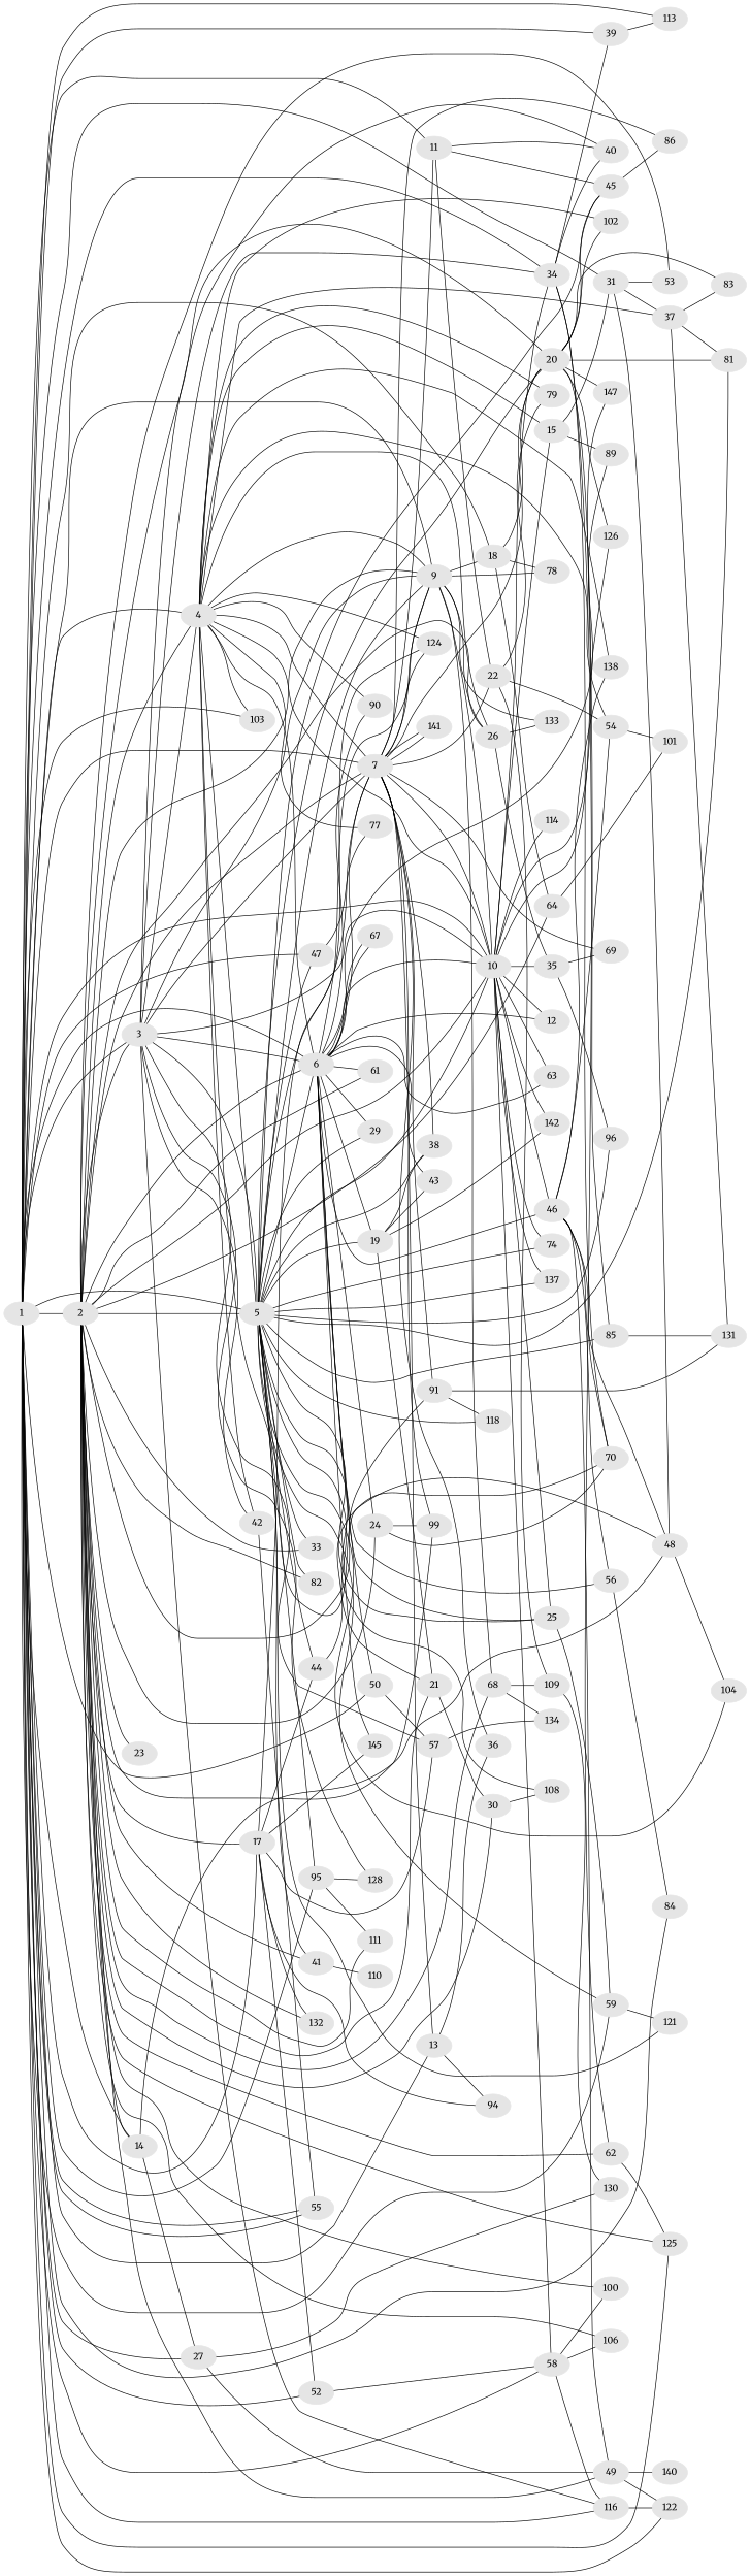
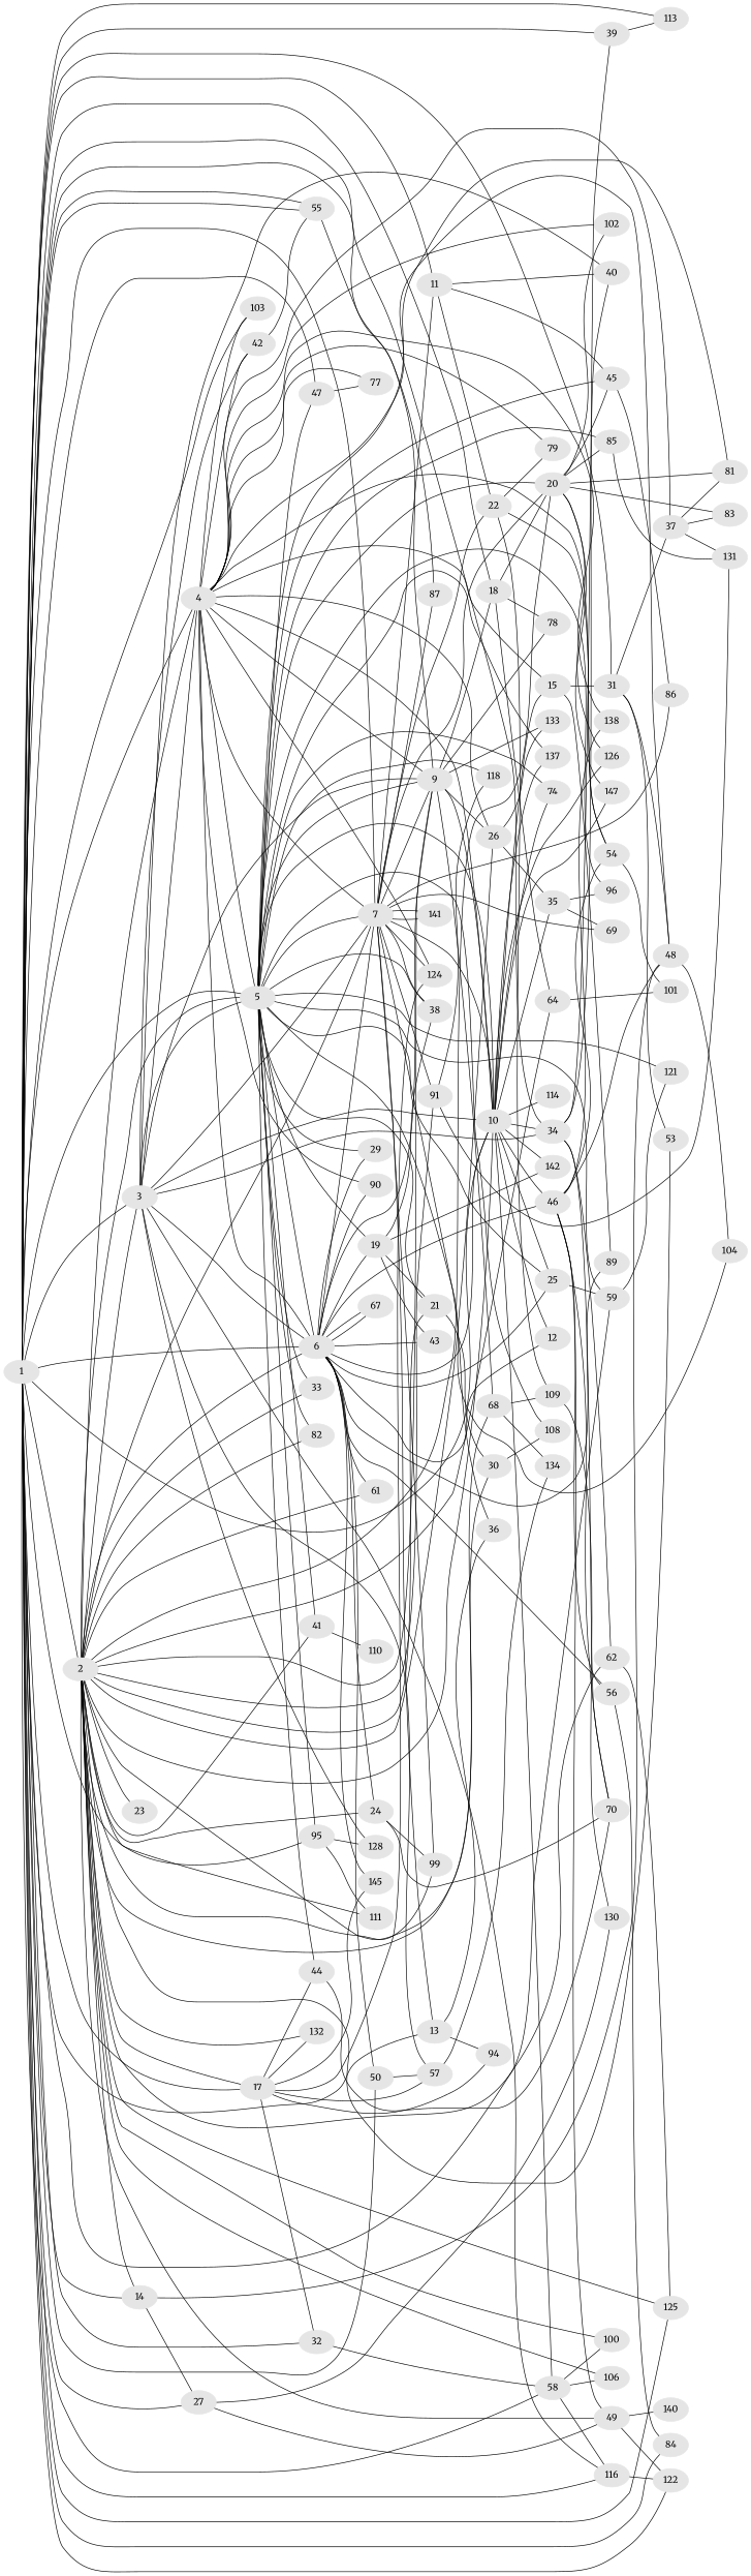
  graph {
    fontname=Merriweather
    rankdir=LR
    node [color=gray90 fontname=Merriweather style=filled]
    edge [fontname=Merriweather]
    1 [super="+28"]
    2 [super="+8"]
    3 [super="+60"]
    4 [super="+143"]
    5 [super="+16"]
    6 [super="+139"]
    7 [super="+115"]
    9 [super="+129"]
    10 [super="+66"]
    11
    13
    14
    17 [super="+92"]
    18 [super="+88"]
    27
    31 [super="+80"]
-   32 [label=52]
+   32
    34 [super="+51"]
    39
    47
    50
    55 [super="+112"]
    58 [super="+117"]
    59 [super="+65"]
    84
    95
    103
    113
    116 [super="+127"]
    122 [super="+146"]
    125
    20 [super="+52"]
    21 [super="+135"]
    23
    24
    26 [super="+97"]
    30
    33
    41 [super="+98"]
    49 [super="+120"]
    53
    61
    62
    64 [super="+105"]
    68
    82
    91
    99 [super="+119"]
    100
    106
    111
    132
    40 [super="+72"]
    42
    57
    128
    15
    37
    48 [super="+76"]
    54 [super="+93"]
    77
    79
    90
    102
    124 [super="+144"]
    138
    19 [super="+71"]
    29
    38 [super="+73"]
    44
    45 [super="+75"]
    74
    81 [super="+136"]
    85 [super="+148"]
    96
    104
    108
    118
    121
    137
    25
    12
    43
    46 [super="+107"]
    56
-   63
    67
    89
    145
    22
    36
    69
    86
+   87
    141
    78
    133
    114
    35
    126
    142
    147
    94
    130
    70 [super="+123"]
    83
    110
    140
    101
    109
    134
    131
    1 -- 2 [weight=2]
    1 -- 3
    1 -- 4
    1 -- 5
    1 -- 6
    1 -- 7 [weight=2]
    1 -- 9
    1 -- 10 [weight=2]
    1 -- 11
    1 -- 13
    1 -- 14
    1 -- 17 [weight=2]
    1 -- 18
    1 -- 27
    1 -- 31
    1 -- 32
    1 -- 34
    1 -- 39
    1 -- 47
    1 -- 50
    1 -- 55
    1 -- 55
    1 -- 58
    1 -- 59
    1 -- 84
    1 -- 95
    1 -- 103
    1 -- 113
    1 -- 116
    1 -- 122
    1 -- 125
    2 -- 3 [weight=2]
    2 -- 4 [weight=2]
    2 -- 5 [weight=3]
    2 -- 6 [weight=3]
    2 -- 7 [weight=2]
    2 -- 9 [weight=2]
    2 -- 10 [weight=2]
    2 -- 14
    2 -- 17
    2 -- 125
    2 -- 20
    2 -- 21
    2 -- 23
    2 -- 24
    2 -- 26
    2 -- 30
    2 -- 33
    2 -- 41
    2 -- 49
    2 -- 53
    2 -- 61
    2 -- 62
    2 -- 64 [weight=2]
    2 -- 68
    2 -- 82
    2 -- 91
    2 -- 99 [weight=2]
    2 -- 100
    2 -- 106
    2 -- 111
    2 -- 132
    3 -- 4
    3 -- 5
    3 -- 6
    3 -- 7
    3 -- 9
    3 -- 10
    3 -- 34
    3 -- 116
    3 -- 40
    3 -- 42
    3 -- 57
    3 -- 128
    4 -- 5 [weight=2]
    4 -- 6
    4 -- 7
    4 -- 9
    4 -- 10
    4 -- 103
    4 -- 26 [weight=2]
    4 -- 42
    4 -- 15
    4 -- 37
    4 -- 48
    4 -- 54
    4 -- 77
    4 -- 79
    4 -- 90
    4 -- 102
    4 -- 124
    4 -- 138
    5 -- 6
    5 -- 7
    5 -- 9
    5 -- 10
    5 -- 47
    5 -- 59
    5 -- 95
    5 -- 20
    5 -- 21
    5 -- 33
    5 -- 41 [weight=2]
    5 -- 82
    5 -- 19 [weight=2]
    5 -- 29
    5 -- 38
    5 -- 44
    5 -- 45
    5 -- 74
    5 -- 81
    5 -- 85
    5 -- 96
    5 -- 104
    5 -- 108
    5 -- 118
    5 -- 121
    5 -- 137
    5 -- 25
    6 -- 7
    6 -- 9
    6 -- 10
    6 -- 50
    6 -- 24
    6 -- 61
    6 -- 90
    6 -- 19
    6 -- 29
    6 -- 25
    6 -- 12
    6 -- 43
    6 -- 46
    6 -- 56
-   6 -- 63
    6 -- 67
    6 -- 67
    6 -- 89
    6 -- 145
    7 -- 9
    7 -- 10
    7 -- 11
    7 -- 13
    7 -- 20
    7 -- 91
    7 -- 99
    7 -- 124
    7 -- 38
    7 -- 22
    7 -- 36
    7 -- 69
    7 -- 86
+   7 -- 87
    7 -- 141
    7 -- 141
    9 -- 10
    9 -- 18
    9 -- 26
    9 -- 68
    9 -- 78
    9 -- 133
    10 -- 34
    10 -- 58
    10 -- 15
    10 -- 74
    10 -- 137
    10 -- 25
    10 -- 12
    10 -- 46
-   10 -- 63
    10 -- 114
    10 -- 35
    10 -- 126
    10 -- 142
    10 -- 147
    11 -- 40
    11 -- 45
    11 -- 22
    13 -- 36
    13 -- 94
    14 -- 27
    14 -- 48
    17 -- 32
    17 -- 132
    17 -- 57
    17 -- 124
    17 -- 44
    17 -- 145
    17 -- 94
    18 -- 20
    18 -- 64
    18 -- 78
    27 -- 49
    27 -- 130
    31 -- 53
    31 -- 37
    31 -- 48
    32 -- 58
    34 -- 39
    34 -- 62
    34 -- 40
    34 -- 70
    39 -- 113
    47 -- 77
    50 -- 57
+   55 -- 87
    58 -- 116
    58 -- 100
    58 -- 106
    59 -- 121
    95 -- 111
    95 -- 128
    116 -- 122
    20 -- 102
    20 -- 45
    20 -- 81
    20 -- 85
    20 -- 126
    20 -- 147
    20 -- 83
    21 -- 30
    24 -- 99
    24 -- 70
    26 -- 133
    26 -- 35
    30 -- 108
    41 -- 110
    49 -- 122
    49 -- 140
    62 -- 125
    64 -- 101
    68 -- 109
    68 -- 134
    91 -- 118
    91 -- 131
    42 -- 55
    57 -- 134
    15 -- 31
    15 -- 89
    37 -- 81
    37 -- 83
    37 -- 131
    48 -- 104
    54 -- 101
    19 -- 21
    19 -- 38
    19 -- 43
    19 -- 142
    44 -- 70
    45 -- 86
    85 -- 131
    25 -- 59
    46 -- 49
    46 -- 48
    46 -- 54
    46 -- 138
    46 -- 56
    46 -- 70
    56 -- 84
    22 -- 54
    22 -- 79
    22 -- 109
    35 -- 96
    35 -- 69
    109 -- 130
  }
